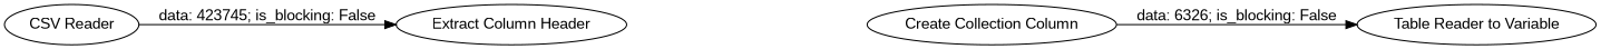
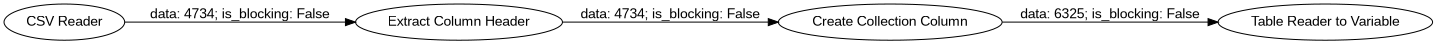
  digraph {
    fontname="Liberation Sans"
    rankdir=LR
    node [fontname="Liberation Sans"]
    edge [fontname="Liberation Sans"]
    n1 [label="CSV Reader"]
    n2 [label="Extract Column Header"]
    n3 [label="Create Collection Column"]
    n4 [label="Table Reader to Variable"]
-   n1 -> n2 [label="data: 423745; is_blocking: False"]
-   n3 -> n4 [label="data: 6326; is_blocking: False"]
+   n1 -> n2 [label="data: 4734; is_blocking: False"]
+   n2 -> n3 [label="data: 4734; is_blocking: False"]
+   n3 -> n4 [label="data: 6325; is_blocking: False"]
  }
